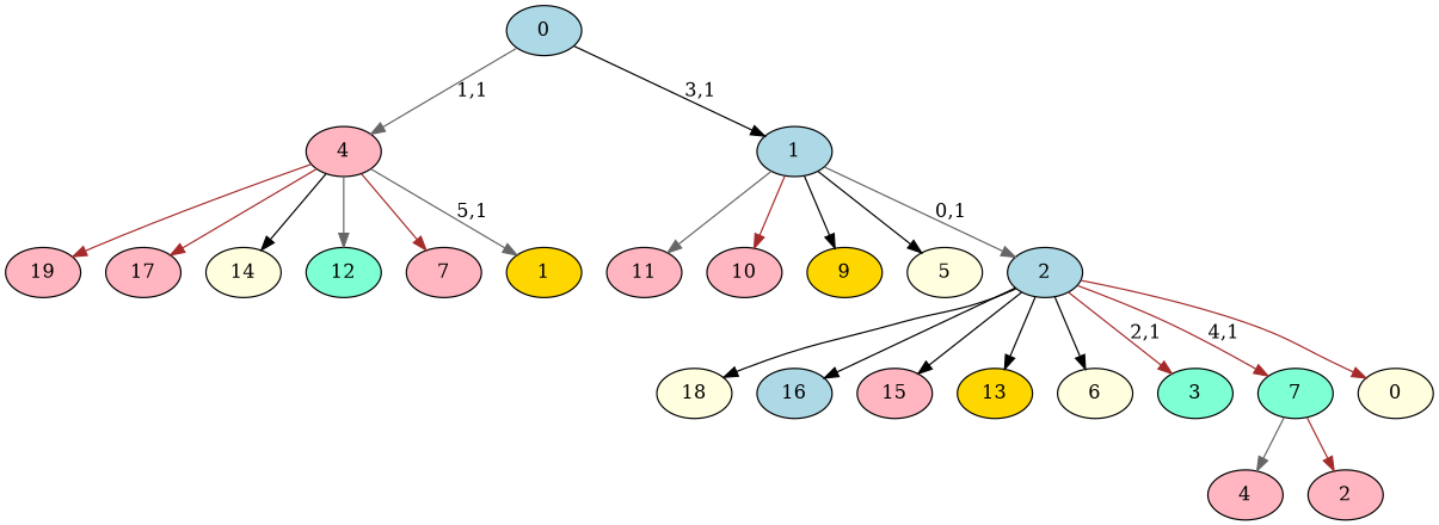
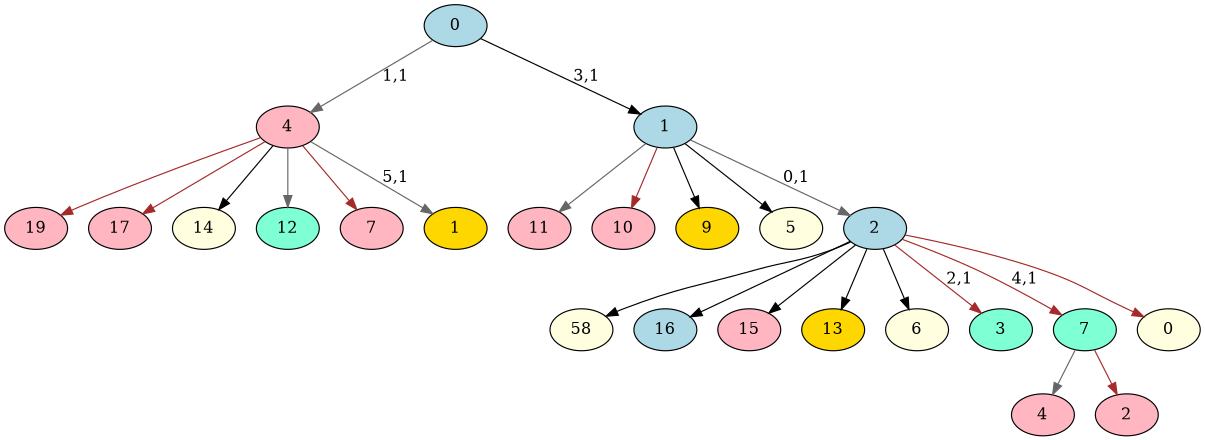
  digraph {
    node [fillcolor=lightpink style=filled]
    edge [color=black]
    n1 [label=19]
-   n2 [fillcolor=lightyellow label=18]
+   n2 [fillcolor=lightyellow label=58]
    n3 [label=17]
    n4 [fillcolor=lightblue label=16]
    n5 [label=15]
    n6 [fillcolor=lightyellow label=14]
    n7 [fillcolor=gold label=13]
    n8 [fillcolor=aquamarine label=12]
    n9 [label=11]
    n10 [label=10]
    n11 [fillcolor=gold label=9]
    n12 [label=7]
    n13 [fillcolor=lightyellow label=6]
    n14 [fillcolor=lightyellow label=5]
    n15 [label=4]
    n16 [fillcolor=aquamarine label=3]
    n17 [label=2]
    7 [fillcolor=aquamarine]
    n19 [fillcolor=gold label=1]
    4
    n21 [fillcolor=lightyellow label=0]
    2 [fillcolor=lightblue]
    1 [fillcolor=lightblue]
    0 [fillcolor=lightblue]
    7 -> n15 [color=gray40]
    7 -> n17 [color=brown]
    4 -> n1 [color=brown]
    4 -> n3 [color=brown]
    4 -> n6
    4 -> n8 [color=gray40]
    4 -> n12 [color=brown]
    4 -> n19 [color=gray40 label="5,1"]
    2 -> n2
    2 -> n4
    2 -> n5
    2 -> n7
    2 -> n13
    2 -> n16 [color=brown label="2,1"]
    2 -> 7 [color=brown label="4,1"]
    2 -> n21 [color=brown]
    1 -> n9 [color=gray40]
    1 -> n10 [color=brown]
    1 -> n11
    1 -> n14
    1 -> 2 [color=gray40 label="0,1"]
    0 -> 4 [color=gray40 label="1,1"]
    0 -> 1 [label="3,1"]
  }
